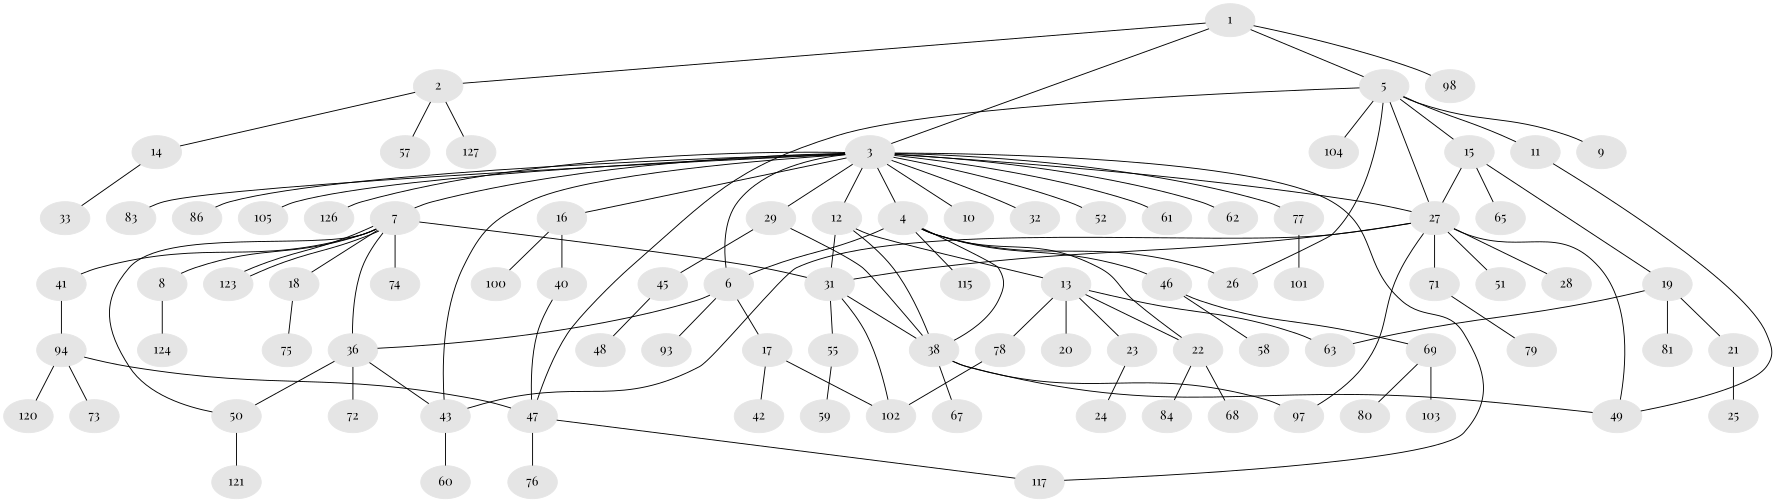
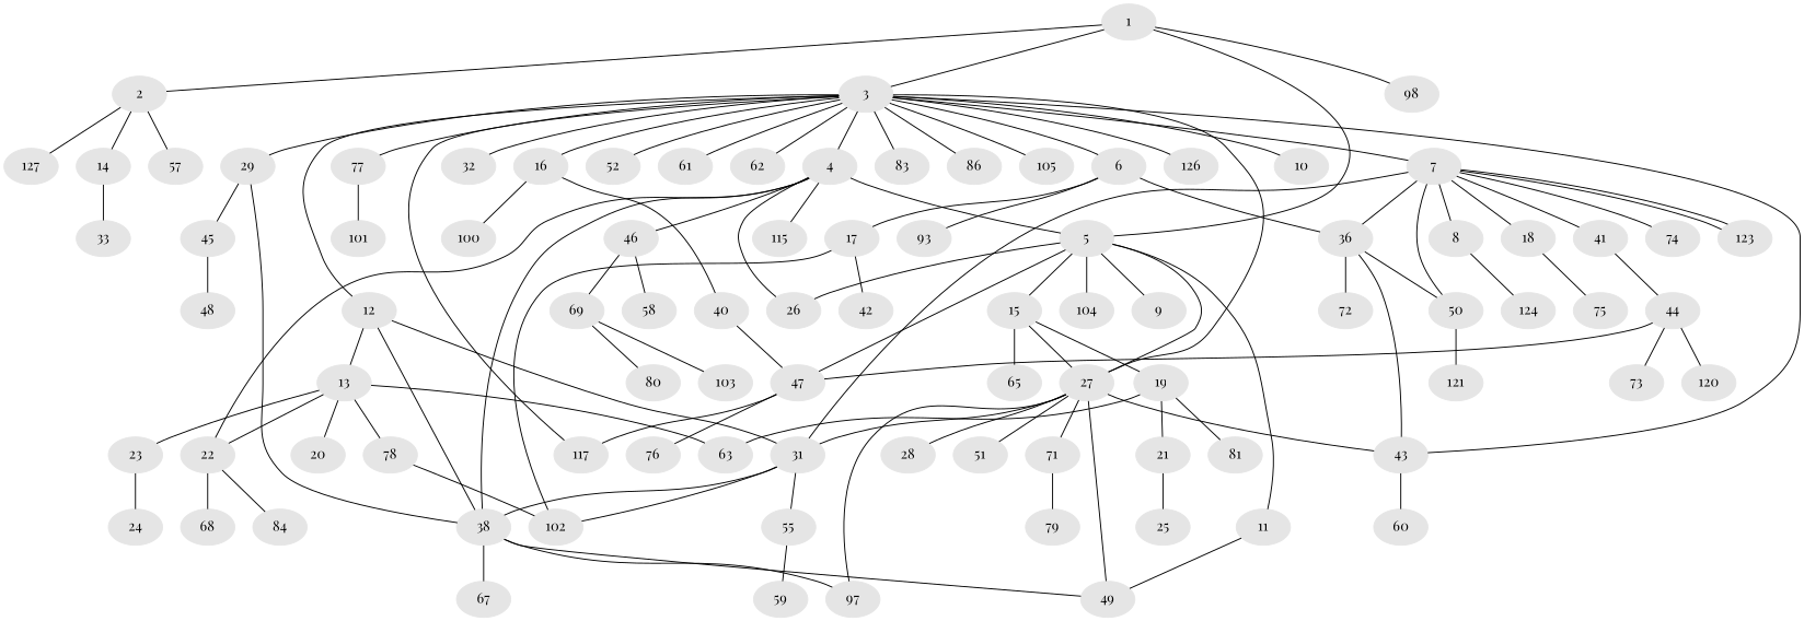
  graph {
    fontname="Playfair Display"
    node [color=gray90 fontname="Playfair Display" style=filled]
    edge [fontname="Playfair Display"]
    1
    2
    3
    5
    98 [super="+113"]
    14
    57
    127
    4 [super="+82+129+37+88+35"]
    6
    7
    10
    12
    16 [super="+95"]
    27 [super="+114+56+130+30+53"]
    29 [super="+112"]
    32
    43
    52
    61
    62 [super="+106"]
    77
    83
    86
    105 [super="+122"]
    117
    126
    26 [super="+70"]
    9
    11
    15
    47 [super="+66"]
    104
    33
    22
    38
    46
    115
    17
    36 [super="+54+92"]
    93
    8
    18
    31 [super="+91+118+119+108+34"]
    41
    50 [super="+110+96"]
    74
    123
    13 [super="+39+94"]
    40
    100
    49
    28
    51
    71 [super="+87+116"]
    97
    45
    60
    101
    68
    84
    67
    58
    69
    19
    65
    76
    42
    102
    72
    124
    75
    55
-   44 [label=94]
+   44
    121
    20
    23
    63
    78 [super="+85"]
    24
    21
    81
    25
    79
    48
    59
    73
    120
    80
    103
    1 -- 2
    1 -- 3
    1 -- 5
    1 -- 98
    2 -- 14
    2 -- 57
    2 -- 127
    3 -- 4
    3 -- 6
    3 -- 7
    3 -- 10
    3 -- 12
    3 -- 16
    3 -- 27
    3 -- 29
    3 -- 32
    3 -- 43
    3 -- 52
    3 -- 61
    3 -- 62
    3 -- 77
    3 -- 83
    3 -- 86
    3 -- 105
    3 -- 117
    3 -- 126
    5 -- 27
    5 -- 26
    5 -- 9
    5 -- 11
    5 -- 15
    5 -- 47
    5 -- 104
    14 -- 33
-   4 -- 6
+   4 -- 5
    4 -- 26
    4 -- 22
    4 -- 38
    4 -- 46
    4 -- 115
    6 -- 17
    6 -- 36
    6 -- 93
    7 -- 36 [weight=2]
    7 -- 8
    7 -- 18
    7 -- 31 [weight=2]
    7 -- 41
    7 -- 50
    7 -- 74
    7 -- 123
    7 -- 123
    12 -- 38
    12 -- 31
    12 -- 13
    16 -- 40
    16 -- 100
    27 -- 43
    27 -- 31
    27 -- 49
    27 -- 28
    27 -- 51
    27 -- 71
    27 -- 97
    29 -- 38
    29 -- 45
    43 -- 60
    77 -- 101
    11 -- 49
    15 -- 27
    15 -- 19
    15 -- 65
    47 -- 117
    47 -- 76
    22 -- 68
    22 -- 84
    38 -- 49
    38 -- 97
    38 -- 67
    46 -- 58
    46 -- 69
    17 -- 42
    17 -- 102
    36 -- 43
    36 -- 50
    36 -- 72
    8 -- 124
    18 -- 75
    31 -- 38
    31 -- 102
    31 -- 55
    41 -- 44
    50 -- 121
    13 -- 22
    13 -- 20
    13 -- 23
    13 -- 63
    13 -- 78
    40 -- 47
    71 -- 79
    45 -- 48
    69 -- 80
    69 -- 103
    19 -- 63
    19 -- 21
    19 -- 81
    55 -- 59
    44 -- 47
    44 -- 73
    44 -- 120
    23 -- 24
    78 -- 102
    21 -- 25
  }
